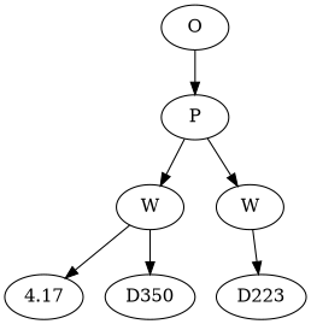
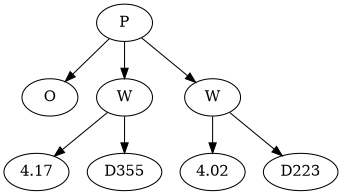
  digraph {
    n1 [label=O]
    n2 [label=P]
    n3 [label=W]
    n4 [label=W]
    n5 [label=4.17]
-   n6 [label=D350]
+   n6 [label=D355]
+   n7 [label=4.02]
    n8 [label=D223]
-   n1 -> n2
+   n2 -> n1
    n2 -> n3
    n2 -> n4
    n3 -> n5
    n3 -> n6
+   n4 -> n7
    n4 -> n8
  }
